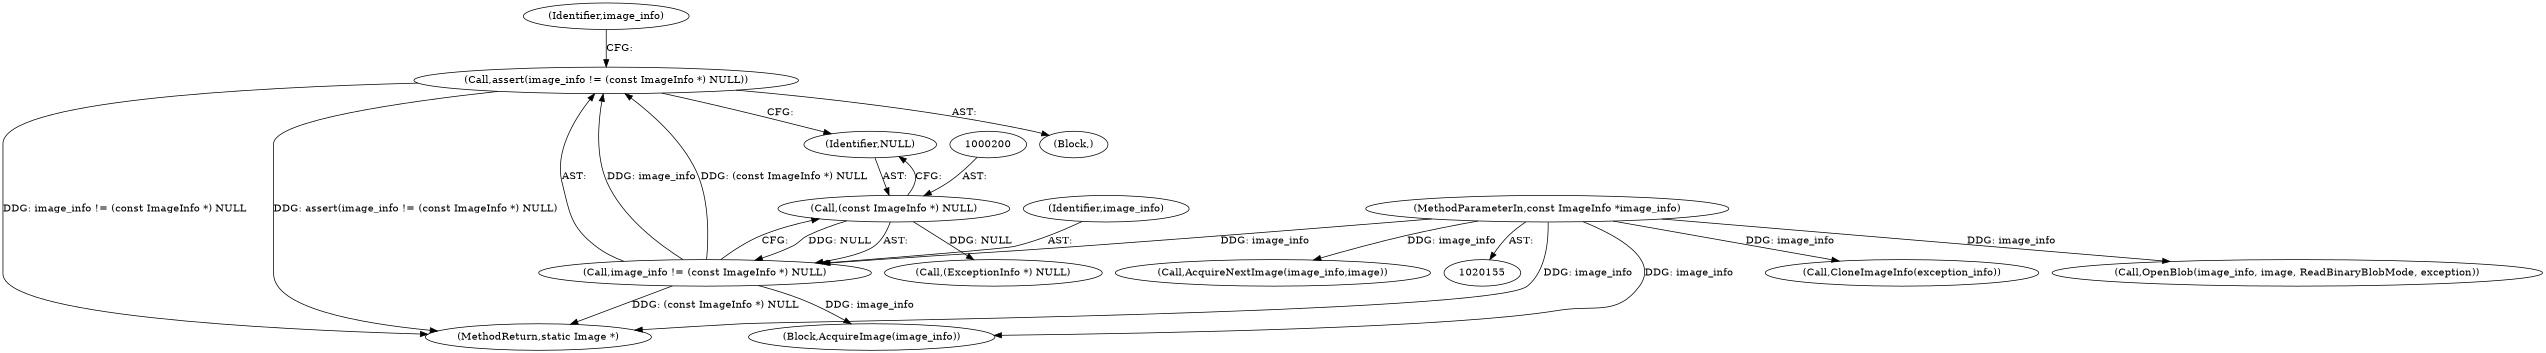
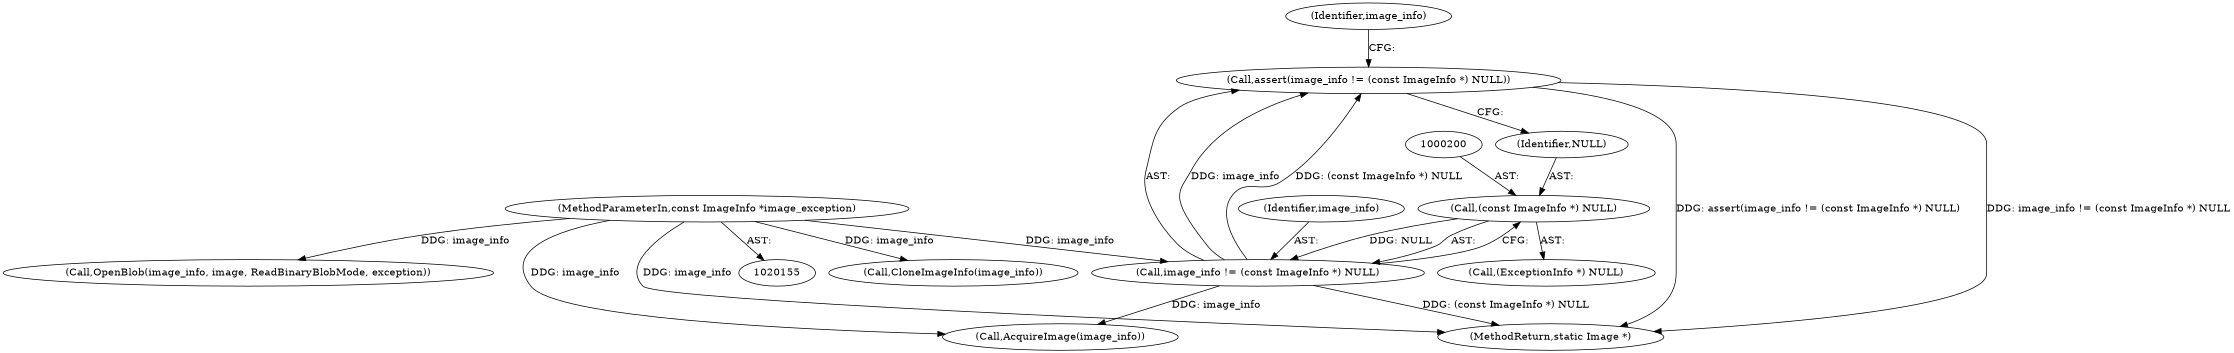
  digraph {
    n1 [label="(Call,assert(image_info != (const ImageInfo *) NULL))"]
    n2 [label="(MethodReturn,static Image *)"]
-   n3 [label="(Block,)"]
    n4 [label="(Identifier,NULL)"]
    n5 [label="(Call,image_info != (const ImageInfo *) NULL)"]
    n6 [label="(Call,(const ImageInfo *) NULL)"]
-   n7 [label="(Block,AcquireImage(image_info))"]
+   n7 [label="(Call,AcquireImage(image_info))"]
    n8 [label="(Call,(ExceptionInfo *) NULL)"]
-   n9 [label="(MethodParameterIn,const ImageInfo *image_info)"]
-   n10 [label="(Call,CloneImageInfo(exception_info))"]
+   n9 [label="(MethodParameterIn,const ImageInfo *image_exception)"]
+   n10 [label="(Call,CloneImageInfo(image_info))"]
    n11 [label="(Call,OpenBlob(image_info, image, ReadBinaryBlobMode, exception))"]
-   n12 [label="(Call,AcquireNextImage(image_info,image))"]
    n13 [label=1020155]
    n14 [label="(Identifier,image_info)"]
    n15 [label="(Identifier,image_info)"]
    1000200
    n1 -> n2 [label="DDG: image_info != (const ImageInfo *) NULL"]
    n1 -> n2 [label="DDG: assert(image_info != (const ImageInfo *) NULL)"]
-   n1 -> n3 [label="AST: "]
    n1 -> n4 [label="CFG: "]
    n4 -> n6 [label="AST: "]
    n5 -> n1 [label="AST: "]
    n5 -> n1 [label="DDG: image_info"]
    n5 -> n1 [label="DDG: (const ImageInfo *) NULL"]
    n5 -> n2 [label="DDG: (const ImageInfo *) NULL"]
    n5 -> n6 [label="CFG: "]
    n5 -> n7 [label="DDG: image_info"]
-   n6 -> n4 [label="CFG: "]
    n6 -> n5 [label="AST: "]
    n6 -> n5 [label="DDG: NULL"]
-   n6 -> n8 [label="DDG: NULL"]
+   n6 -> n8 [label="AST: "]
    n9 -> n2 [label="DDG: image_info"]
    n9 -> n5 [label="DDG: image_info"]
    n9 -> n7 [label="DDG: image_info"]
    n9 -> n10 [label="DDG: image_info"]
    n9 -> n11 [label="DDG: image_info"]
-   n9 -> n12 [label="DDG: image_info"]
    n9 -> n13 [label="AST: "]
    n14 -> n5 [label="AST: "]
    n15 -> n1 [label="CFG: "]
    1000200 -> n6 [label="AST: "]
  }
